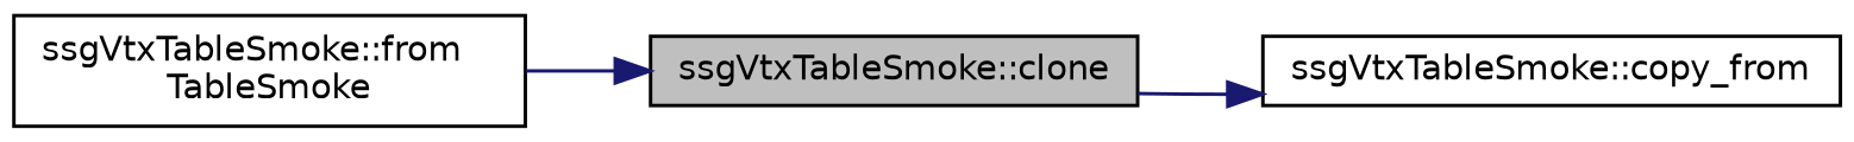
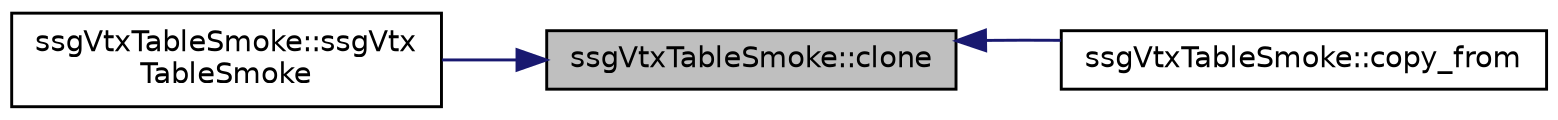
  digraph {
    rankdir=LR
    node [color=black fillcolor=white fontname=Helvetica fontsize=10 shape=record style=filled]
    edge [color=midnightblue fontname=Helvetica fontsize=10 labelfontname=Helvetica labelfontsize=10 style=solid]
    n1 [fillcolor=grey75 fontcolor=black height=0.2 label="ssgVtxTableSmoke::clone" width=0.4]
    n2 [height=0.2 label="ssgVtxTableSmoke::copy_from" width=0.4]
-   n3 [height=0.2 label="ssgVtxTableSmoke::from\lTableSmoke" width=0.4]
-   n1 -> n2
+   n3 [height=0.2 label="ssgVtxTableSmoke::ssgVtx\lTableSmoke" width=0.4]
+   n2 -> n1
    n3 -> n1
  }
